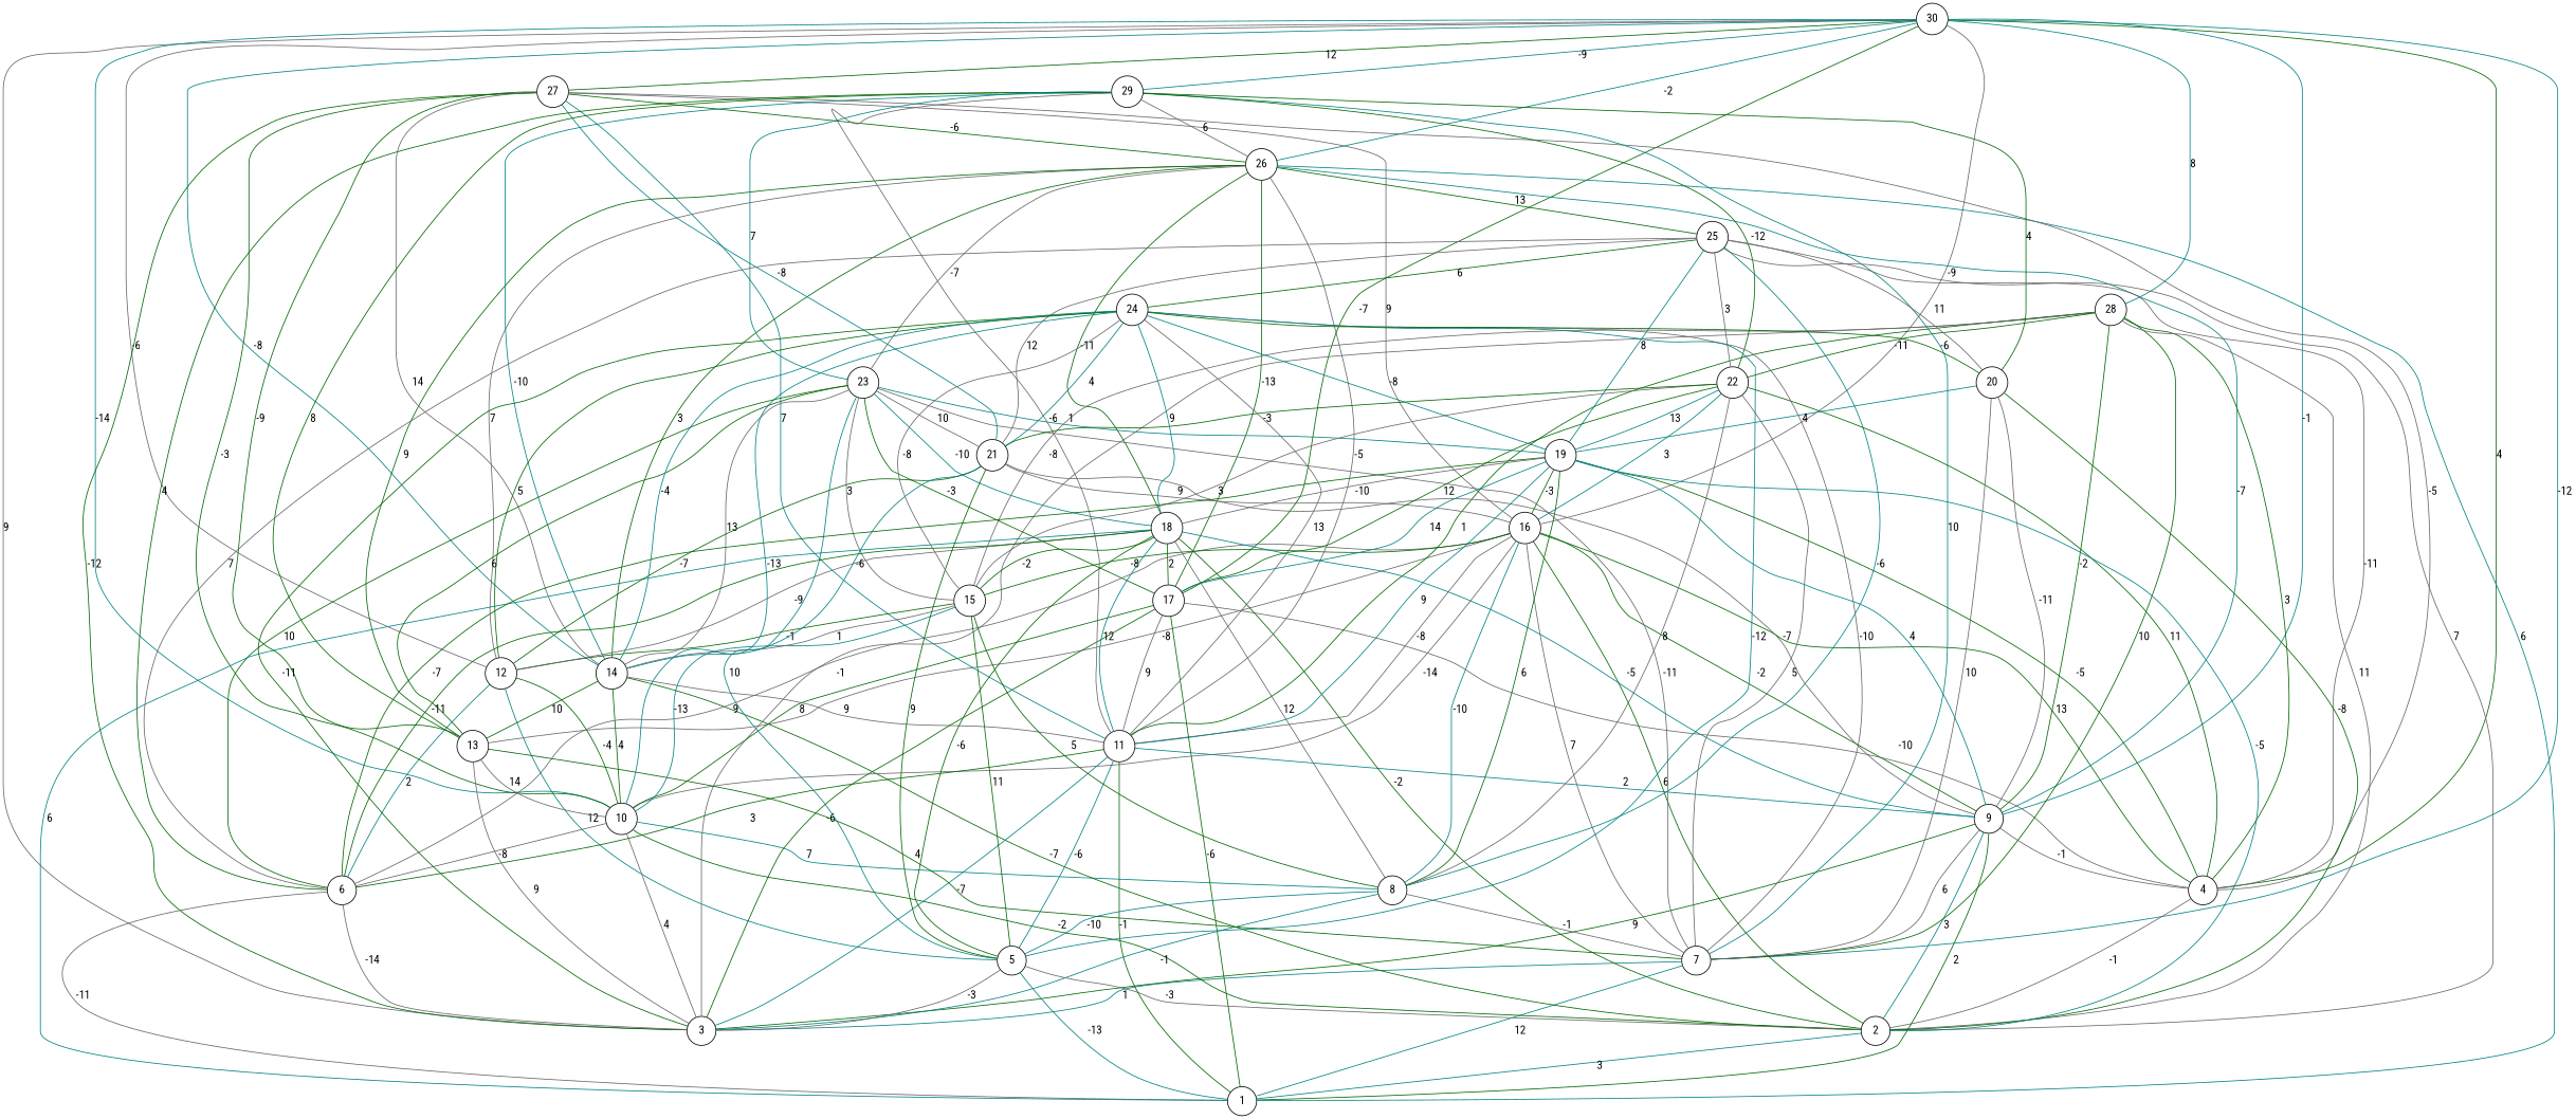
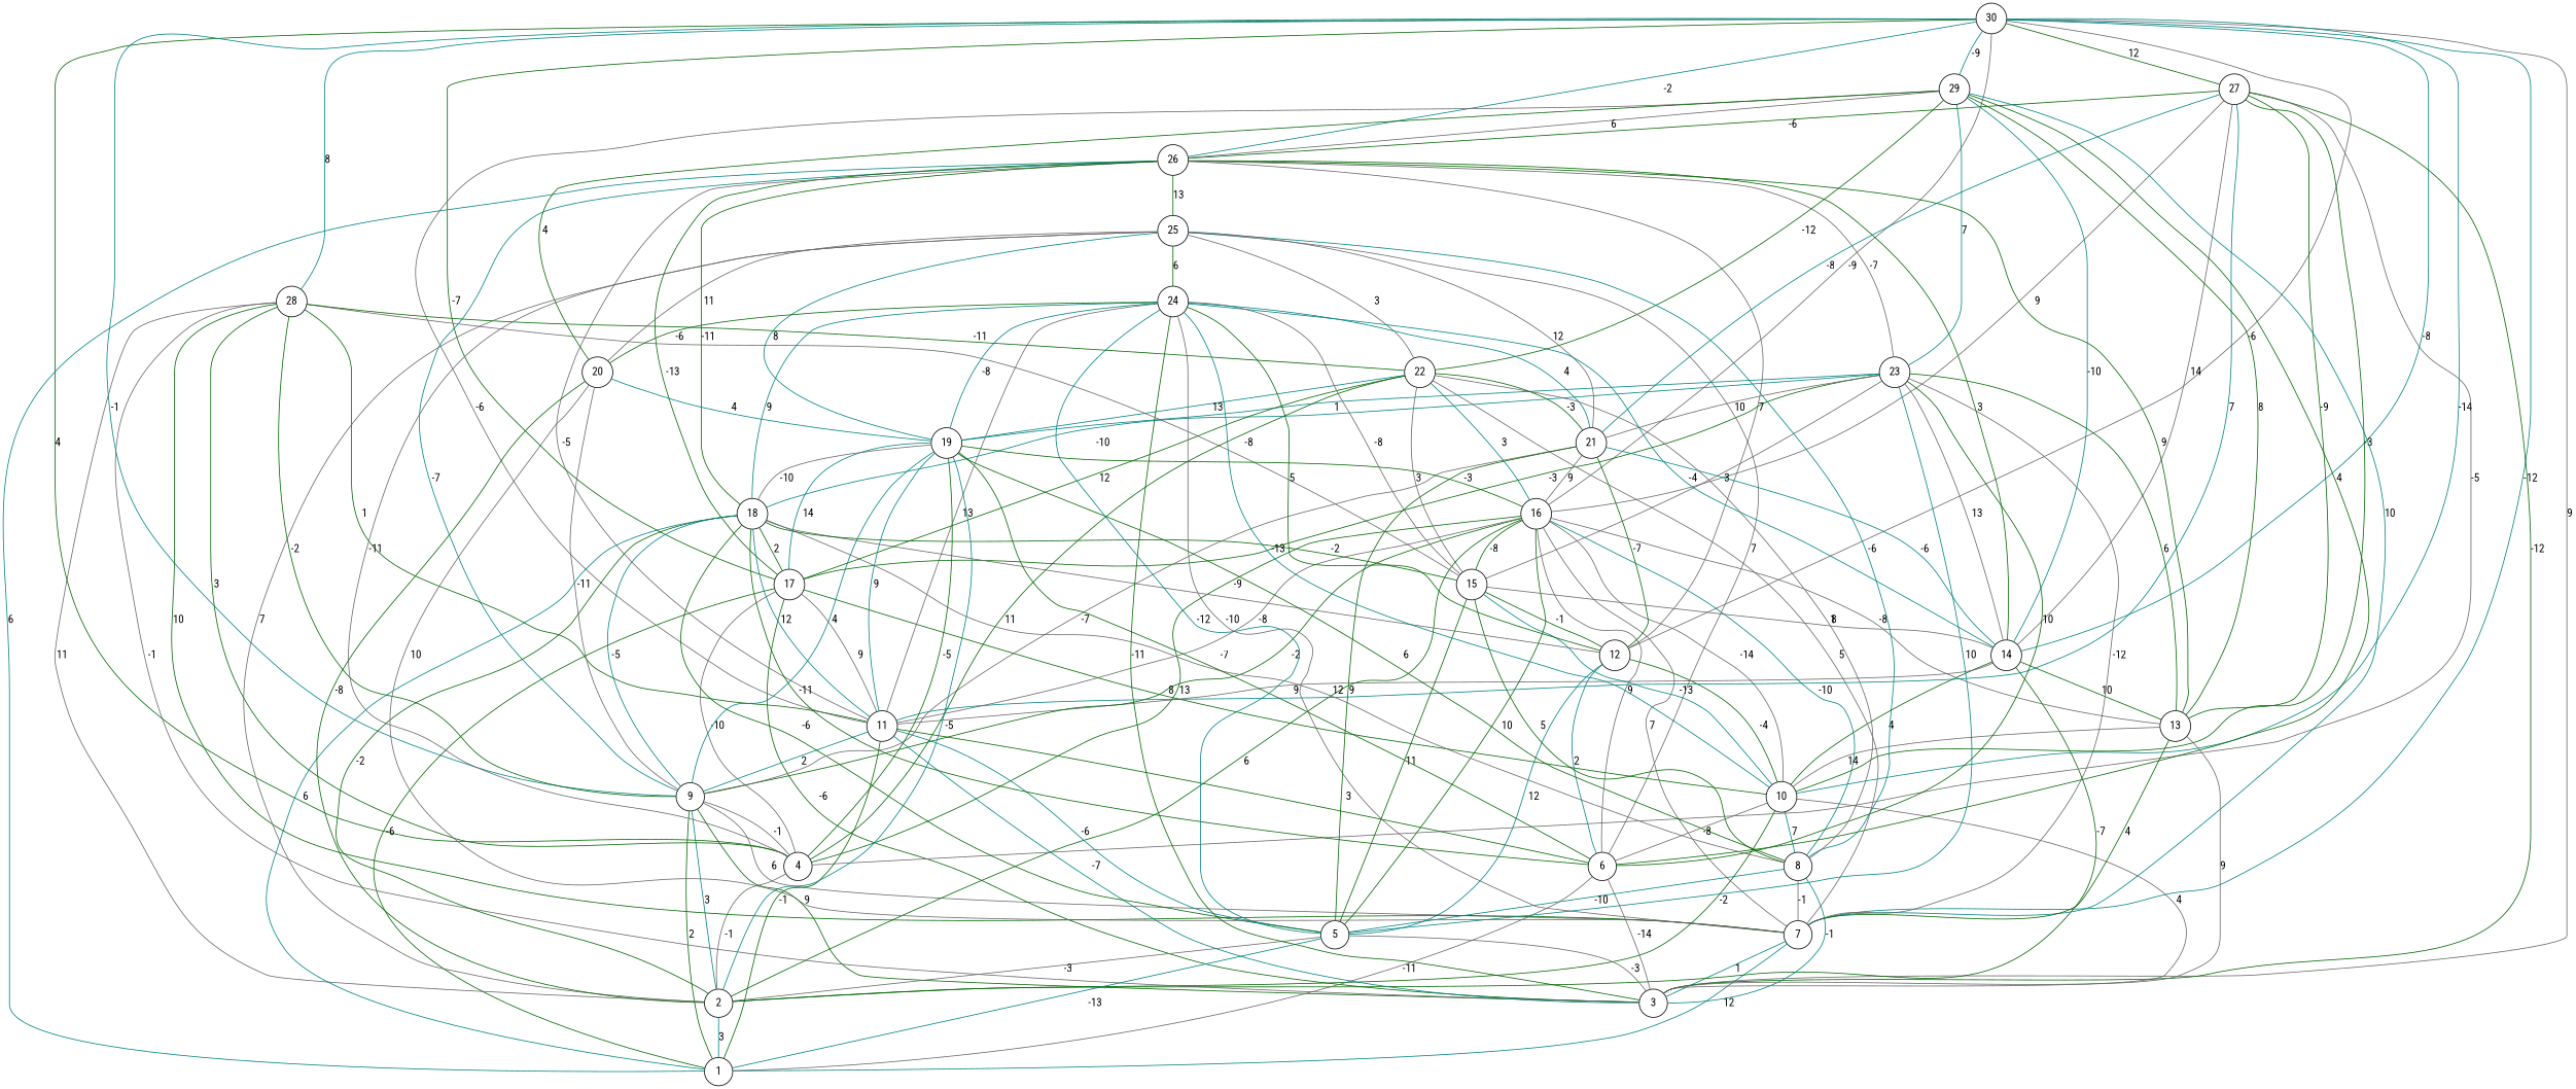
  graph {
    fontname="Roboto Condensed"
    node [fontname="Roboto Condensed" shape=circle]
    edge [color=darkgreen fontname="Roboto Condensed"]
    30
    3
    4
    7
    9
    10
    12
    14
    16
    17
    26
    27
    28
    29
    2
    1
    6
    8
    5
    11
    13
    15
    23
    18
    25
    21
    22
    20
    19
    24
    30 -- 3 [color=gray40 label=9]
    30 -- 4 [label=4]
    30 -- 7 [color=teal label=-12]
    30 -- 9 [color=teal label=-1]
    30 -- 10 [color=teal label=-14]
    30 -- 12 [color=gray40 label=-6]
    30 -- 14 [color=teal label=-8]
    30 -- 16 [color=gray40 label=-9]
    30 -- 17 [label=-7]
    30 -- 26 [color=teal label=-2]
    30 -- 27 [label=12]
    30 -- 28 [color=teal label=8]
    30 -- 29 [color=teal label=-9]
    4 -- 2 [color=gray40 label=-1]
    7 -- 3 [color=teal label=1]
    7 -- 1 [color=teal label=12]
    9 -- 3 [label=9]
    9 -- 4 [color=gray40 label=-1]
    9 -- 7 [color=gray40 label=6]
    9 -- 2 [color=teal label=3]
    9 -- 1 [label=2]
    10 -- 3 [color=gray40 label=4]
    10 -- 2 [label=-2]
    10 -- 6 [color=gray40 label=-8]
    10 -- 8 [color=teal label=7]
    12 -- 10 [label=-4]
    12 -- 6 [color=teal label=2]
    12 -- 5 [color=teal label=12]
    14 -- 10 [label=4]
    14 -- 2 [label=-7]
    14 -- 11 [color=gray40 label=9]
    14 -- 13 [label=10]
    16 -- 4 [label=13]
    16 -- 7 [color=gray40 label=7]
    16 -- 9 [label=-2]
    16 -- 10 [color=gray40 label=-14]
    16 -- 2 [label=6]
    16 -- 6 [color=gray40 label=9]
    16 -- 8 [color=teal label=-10]
+   16 -- 5 [label=10]
    16 -- 11 [color=gray40 label=-8]
    16 -- 13 [color=gray40 label=-8]
    16 -- 15 [label=-8]
    17 -- 3 [label=-6]
    17 -- 4 [color=gray40 label=-10]
    17 -- 10 [label=8]
    17 -- 1 [label=-6]
    17 -- 11 [color=gray40 label=9]
    26 -- 9 [color=teal label=-7]
    26 -- 12 [color=gray40 label=7]
    26 -- 14 [label=3]
    26 -- 17 [label=-13]
    26 -- 1 [color=teal label=6]
    26 -- 11 [color=gray40 label=-5]
    26 -- 13 [label=9]
    26 -- 23 [color=gray40 label=-7]
    26 -- 18 [label=-11]
    26 -- 25 [label=13]
    27 -- 3 [label=-12]
    27 -- 4 [color=gray40 label=-5]
    27 -- 10 [label=-3]
    27 -- 14 [color=gray40 label=14]
    27 -- 16 [color=gray40 label=9]
    27 -- 26 [label=-6]
    27 -- 11 [color=teal label=7]
    27 -- 13 [label=-9]
    27 -- 21 [color=teal label=-8]
    28 -- 3 [color=gray40 label=-1]
    28 -- 4 [label=3]
    28 -- 7 [label=10]
    28 -- 9 [label=-2]
    28 -- 2 [color=gray40 label=11]
    28 -- 11 [label=1]
    28 -- 15 [color=gray40 label=-8]
    28 -- 22 [label=-11]
    29 -- 7 [color=teal label=10]
    29 -- 14 [color=teal label=-10]
    29 -- 26 [color=gray40 label=6]
    29 -- 6 [label=4]
    29 -- 11 [color=gray40 label=-6]
    29 -- 13 [label=8]
    29 -- 23 [color=teal label=7]
    29 -- 22 [label=-12]
    29 -- 20 [label=4]
    2 -- 1 [color=teal label=3]
    6 -- 3 [color=gray40 label=-14]
    6 -- 1 [color=gray40 label=-11]
    8 -- 3 [color=teal label=-1]
    8 -- 7 [color=gray40 label=-1]
    8 -- 5 [color=teal label=-10]
    5 -- 3 [color=gray40 label=-3]
    5 -- 2 [color=gray40 label=-3]
    5 -- 1 [color=teal label=-13]
    11 -- 3 [color=teal label=-7]
    11 -- 9 [color=teal label=2]
    11 -- 1 [label=-1]
    11 -- 6 [label=3]
    11 -- 5 [color=teal label=-6]
    13 -- 3 [color=gray40 label=9]
    13 -- 7 [label=4]
    13 -- 10 [color=gray40 label=14]
    15 -- 10 [color=teal label=-13]
    15 -- 12 [label=-1]
    15 -- 14 [color=gray40 label=1]
    15 -- 8 [label=5]
    15 -- 5 [label=11]
-   23 -- 7 [color=gray40 label=-11]
+   23 -- 7 [color=gray40 label=-12]
    23 -- 14 [color=gray40 label=13]
    23 -- 17 [label=-3]
    23 -- 6 [label=10]
    23 -- 5 [color=teal label=10]
    23 -- 13 [label=6]
    23 -- 15 [color=gray40 label=3]
    23 -- 18 [color=teal label=-10]
    23 -- 21 [color=gray40 label=10]
    23 -- 19 [color=teal label=1]
    18 -- 9 [color=teal label=-5]
    18 -- 12 [color=gray40 label=-9]
    18 -- 17 [label=2]
    18 -- 2 [label=-2]
    18 -- 1 [color=teal label=6]
    18 -- 6 [label=-11]
    18 -- 8 [color=gray40 label=12]
    18 -- 5 [label=-6]
    18 -- 11 [color=teal label=12]
    18 -- 15 [label=-2]
    25 -- 4 [color=gray40 label=-11]
    25 -- 2 [color=gray40 label=7]
    25 -- 6 [color=gray40 label=7]
    25 -- 8 [color=teal label=-6]
    25 -- 21 [color=gray40 label=12]
    25 -- 22 [color=gray40 label=3]
    25 -- 20 [color=gray40 label=11]
    25 -- 19 [color=teal label=8]
    25 -- 24 [label=6]
    21 -- 9 [color=gray40 label=-7]
    21 -- 12 [label=-7]
    21 -- 14 [color=teal label=-6]
    21 -- 16 [color=gray40 label=9]
    21 -- 5 [label=9]
    22 -- 4 [label=11]
    22 -- 7 [color=gray40 label=5]
    22 -- 16 [color=teal label=3]
    22 -- 17 [label=12]
    22 -- 8 [color=gray40 label=8]
    22 -- 15 [color=gray40 label=3]
    22 -- 21 [label=-3]
    22 -- 19 [color=teal label=13]
    20 -- 7 [color=gray40 label=10]
    20 -- 9 [color=gray40 label=-11]
    20 -- 2 [label=-8]
    20 -- 19 [color=teal label=4]
    19 -- 4 [label=-5]
    19 -- 9 [color=teal label=4]
    19 -- 16 [label=-3]
    19 -- 17 [color=teal label=14]
    19 -- 2 [color=teal label=-5]
    19 -- 6 [label=-7]
    19 -- 8 [label=6]
    19 -- 11 [color=teal label=9]
    19 -- 18 [color=gray40 label=-10]
    24 -- 3 [label=-11]
    24 -- 7 [color=gray40 label=-10]
    24 -- 10 [color=teal label=-13]
    24 -- 12 [label=5]
    24 -- 14 [color=teal label=-4]
    24 -- 5 [color=teal label=-12]
    24 -- 11 [color=gray40 label=13]
    24 -- 15 [color=gray40 label=-8]
    24 -- 18 [color=teal label=9]
    24 -- 21 [color=teal label=4]
    24 -- 20 [label=-6]
    24 -- 19 [color=teal label=-8]
  }
